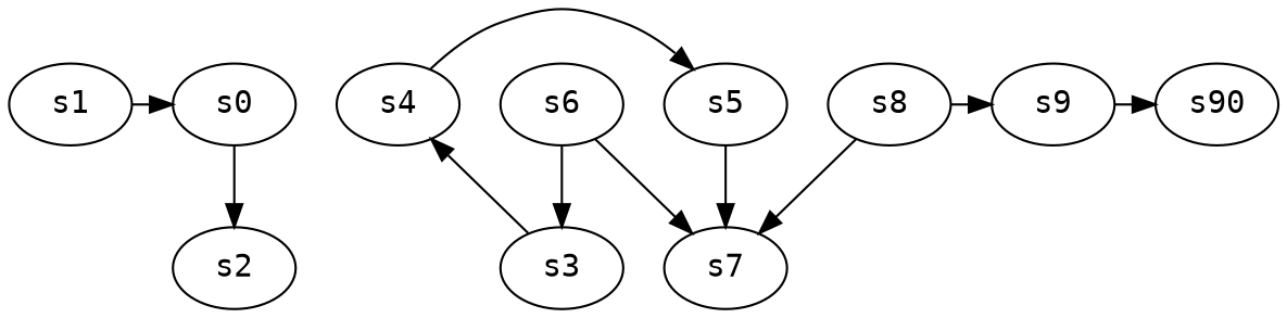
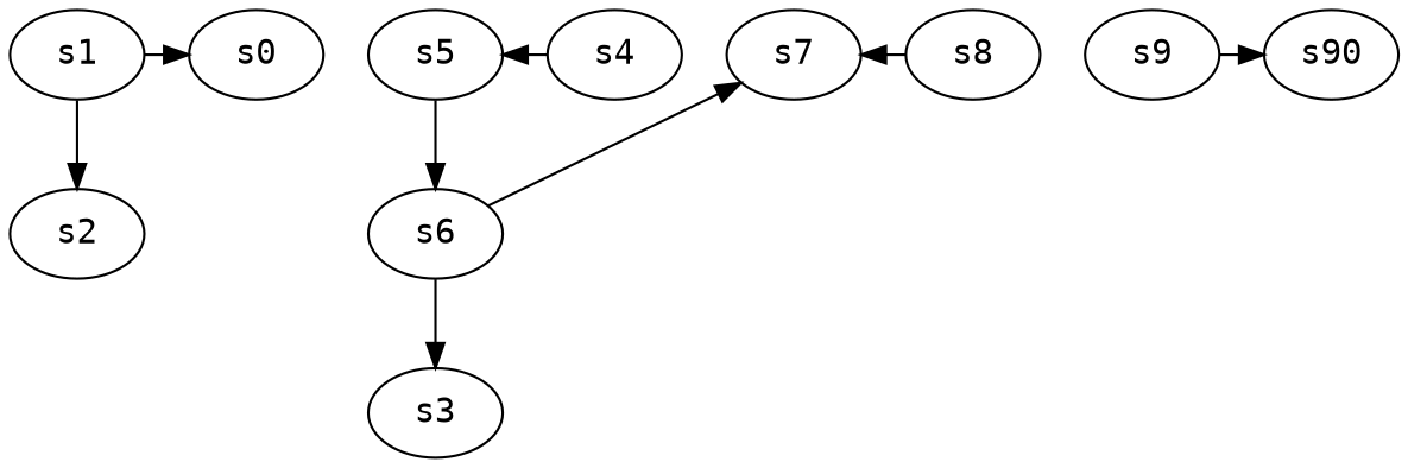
  digraph {
    fontname="DejaVu Sans Mono"
    node [fontname="DejaVu Sans Mono" player=0]
    edge [fontname="DejaVu Sans Mono"]
    s1 [player=1]
    s0
    s2
    s3 [player=1]
    s4
    s5 [player=1]
    s6
    s7 [player=1]
    s8
    s9 [player=1]
    n11 [label=s90]
    s1 -> s0 [constraint="time == 5 || time == 19"]
-   s0 -> s2
-   s3 -> s4 [constraint="time % 3 == 1"]
+   s1 -> s2
    s4 -> s5 [constraint="time == 1 || time == 4 || time == 5 || time == 9 || time == 16"]
-   s5 -> s7
+   s5 -> s6
    s6 -> s3
    s6 -> s7 [constraint="time % 4 == 3"]
    s8 -> s7 [constraint="time % 3 == 2"]
-   s8 -> s9 [constraint="time % 4 == 1"]
    s9 -> n11 [constraint="time == 10"]
  }
